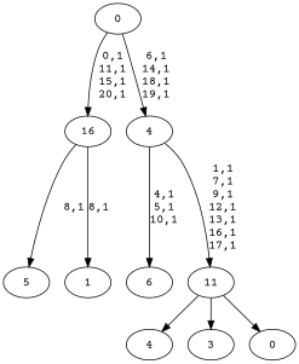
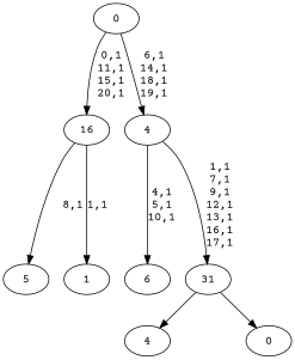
  digraph {
    fontname="Courier Prime"
    node [fontname="Courier Prime"]
    edge [fontname="Courier Prime"]
    n1 [label=6]
    n2 [label=5]
    n3 [label=4]
-   n4 [label=3]
    n5 [label=1]
    16
    n7 [label=0]
-   11
+   11 [label=31]
    4
    0
    16 -> n2 [label="8,1"]
-   16 -> n5 [label="8,1"]
+   16 -> n5 [label="1,1"]
    11 -> n3
-   11 -> n4
    11 -> n7
    4 -> n1 [label="4,1\n5,1\n10,1"]
    4 -> 11 [label="1,1\n7,1\n9,1\n12,1\n13,1\n16,1\n17,1"]
    0 -> 16 [label="0,1\n11,1\n15,1\n20,1"]
    0 -> 4 [label="6,1\n14,1\n18,1\n19,1"]
  }
